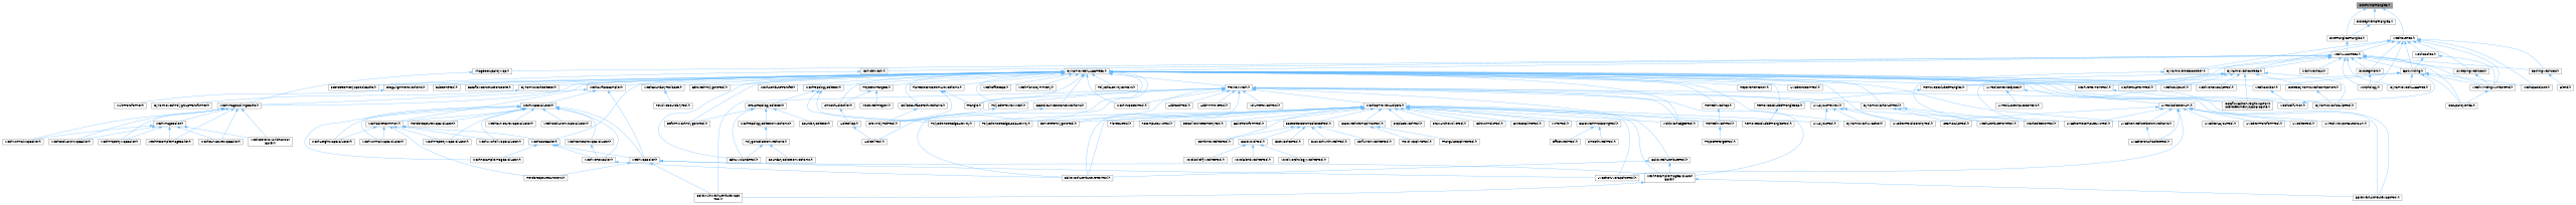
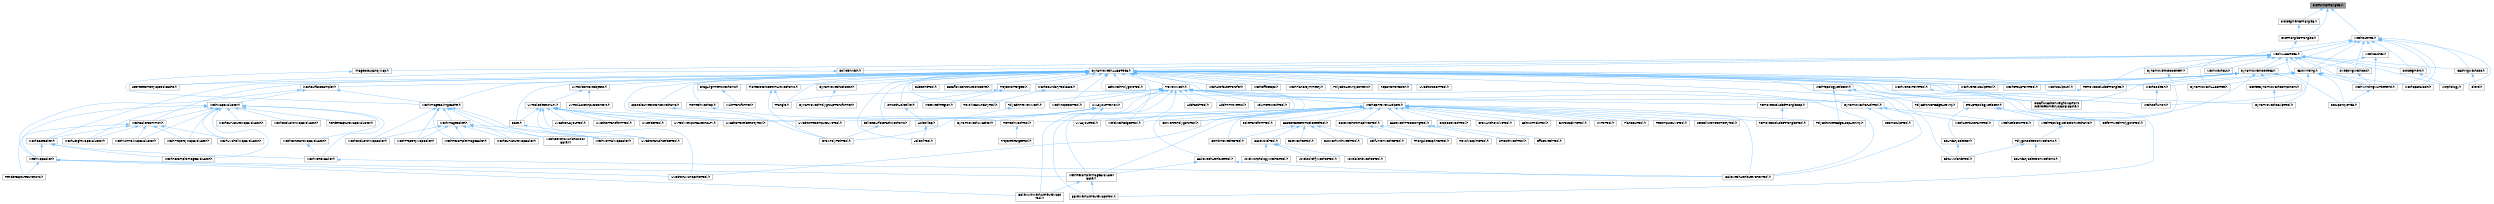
  digraph {
    node [color=grey40 fillcolor=white fontname=Helvetica fontsize=10 shape=box style=filled]
    edge [color=steelblue1 dir=back fontname=Helvetica fontsize=10 labelfontname=Helvetica labelfontsize=10 style=solid]
    n1 [color=gray40 fillcolor=grey60 fontcolor=black height=0.2 label="DistPoint3Triangle3.h" width=0.4]
    n2 [height=0.2 label="DistSegment3Triangle3.h" width=0.4]
    n3 [height=0.2 label="DistTriangle3Triangle3.h" width=0.4]
    n4 [height=0.2 label="MeshQueries.h" width=0.4]
    n5 [height=0.2 label="MeshAABBTree3.h" width=0.4]
    n6 [height=0.2 label="CachingMeshSDF.h" width=0.4]
    n7 [height=0.2 label="DynamicMeshOctree3.h" width=0.4]
    n8 [height=0.2 label="DynamicVerticesOctree7.h" width=0.4]
    n9 [height=0.2 label="FastWinding.h" width=0.4]
    n10 [height=0.2 label="MeshWindingNumberGrid.h" width=0.4]
    n11 [height=0.2 label="Morphology.h" width=0.4]
    n12 [height=0.2 label="DistSegment.h" width=0.4]
    n13 [height=0.2 label="SweepingMeshSDF.h" width=0.4]
    n14 [height=0.2 label="MeshSpatialSort.h" width=0.4]
    n15 [height=0.2 label="MeshCaches.h" width=0.4]
    n16 [height=0.2 label="ColliderMesh.h" width=0.4]
    n17 [height=0.2 label="DynamicMeshAABBTree3.h" width=0.4]
    n18 [height=0.2 label="OccupancyGrid3.h" width=0.4]
    n19 [height=0.2 label="RemoveOccludedTriangles.h" width=0.4]
    n20 [height=0.2 label="DynamicMeshAABBTree.h" width=0.4]
    n21 [height=0.2 label="ImageOccupancyMap.h" width=0.4]
    n22 [height=0.2 label="MeshMeshCut.h" width=0.4]
    n23 [height=0.2 label="Blend.h" width=0.4]
    n24 [height=0.2 label="SceneGeometrySpatialCache.h" width=0.4]
    n25 [height=0.2 label="BakeMeshAttributeMapsTool.h" width=0.4]
    n26 [height=0.2 label="BakeMeshAttributeVertexTool.h" width=0.4]
    n27 [height=0.2 label="CollectSurfacePathMechanic.h" width=0.4]
    n28 [height=0.2 label="CubeGridTool.h" width=0.4]
    n29 [height=0.2 label="DataflowConstructionScene.h" width=0.4]
    n30 [height=0.2 label="DataflowEditorWeightMapPaint\lSceneGeometrySpatialCache.h" width=0.4]
    n31 [height=0.2 label="DeformMeshPolygonsTool.h" width=0.4]
    n32 [height=0.2 label="DragAlignmentMechanic.h" width=0.4]
    n33 [height=0.2 label="Triangle.h" width=0.4]
    n34 [height=0.2 label="DynamicMeshBrushTool.h" width=0.4]
    n35 [height=0.2 label="DynamicMeshSculptTool.h" width=0.4]
    n36 [height=0.2 label="DynamicMeshSelector.h" width=0.4]
    n37 [height=0.2 label="DynamicMeshUVEditor.h" width=0.4]
    n38 [height=0.2 label="EditMeshPolygonsTool.h" width=0.4]
    n39 [height=0.2 label="EditUVIslandsTool.h" width=0.4]
    n40 [height=0.2 label="HoleFillTool.h" width=0.4]
    n41 [height=0.2 label="MeshAttributeTransfer.h" width=0.4]
    n42 [height=0.2 label="MeshBakerCommon.h" width=0.4]
    n43 [height=0.2 label="MeshBaseBaker.h" width=0.4]
    n44 [height=0.2 label="MeshBoolean.h" width=0.4]
    n45 [height=0.2 label="MeshSelfUnion.h" width=0.4]
    n46 [height=0.2 label="MeshBoundaryToolBase.h" width=0.4]
    n47 [height=0.2 label="MeshGroupPaintTool.h" width=0.4]
    n48 [height=0.2 label="MeshImageBakingCache.h" width=0.4]
    n49 [height=0.2 label="MeshInspectorTool.h" width=0.4]
    n50 [height=0.2 label="MeshOffsetOps.h" width=0.4]
    n51 [height=0.2 label="MeshPlanarSymmetry.h" width=0.4]
    n52 [height=0.2 label="MeshSculptUtil.h" width=0.4]
    n53 [height=0.2 label="MeshSurfaceSampler.h" width=0.4]
    n54 [height=0.2 label="MeshTopologySelector.h" width=0.4]
    n55 [height=0.2 label="MeshVertexPaintTool.h" width=0.4]
    n56 [height=0.2 label="MeshVertexSculptTool.h" width=0.4]
    n57 [height=0.2 label="PlaneDistanceFromHitMechanic.h" width=0.4]
    n58 [height=0.2 label="PolyEditActivityContext.h" width=0.4]
    n59 [height=0.2 label="PolyEditPreviewMesh.h" width=0.4]
    n60 [height=0.2 label="PreviewMesh.h" width=0.4]
    n61 [height=0.2 label="WeldMeshEdgesTool.h" width=0.4]
    n62 [height=0.2 label="UVEditorTexelDensityTool.h" width=0.4]
    n63 [height=0.2 label="ProjectionTargets.h" width=0.4]
    n64 [height=0.2 label="SmoothHoleFiller.h" width=0.4]
    n65 [height=0.2 label="RemeshMeshOp.h" width=0.4]
    n66 [height=0.2 label="RemoveOccludedTrianglesOp.h" width=0.4]
    n67 [height=0.2 label="RepairOrientation.h" width=0.4]
    n68 [height=0.2 label="SpatialCurveDistanceMechanic.h" width=0.4]
-   n69 [height=0.2 label="UVEditorMeshSelectionMechanic.h" width=0.4]
+   n69 [height=0.2 label="Base.h" width=0.4]
    n70 [height=0.2 label="UVEditorSeamTool.h" width=0.4]
    n71 [height=0.2 label="UVToolContextObjects.h" width=0.4]
    n72 [height=0.2 label="MeshSelectionTool.h" width=0.4]
    n73 [height=0.2 label="OctreeDynamicMeshComponent.h" width=0.4]
    n74 [height=0.2 label="MeshAttributePaintTool.h" width=0.4]
    n75 [height=0.2 label="DrawPolyPathTool.h" width=0.4]
    n76 [height=0.2 label="MultiTransformer.h" width=0.4]
    n77 [height=0.2 label="SeamSculptTool.h" width=0.4]
    n78 [height=0.2 label="DynamicMeshPolygroupTransformer.h" width=0.4]
    n79 [height=0.2 label="RenderCaptureFunctions.h" width=0.4]
    n80 [height=0.2 label="MeshHeightMapEvaluator.h" width=0.4]
    n81 [height=0.2 label="MeshNormalMapEvaluator.h" width=0.4]
    n82 [height=0.2 label="MeshPropertyMapEvaluator.h" width=0.4]
    n83 [height=0.2 label="MeshUVShellMapEvaluator.h" width=0.4]
    n84 [height=0.2 label="MeshMapBaker.h" width=0.4]
    n85 [height=0.2 label="MeshResampleImageEvaluator.h" width=0.4]
    n86 [height=0.2 label="MeshVertexBaker.h" width=0.4]
    n87 [height=0.2 label="RevolveBoundaryTool.h" width=0.4]
    n88 [height=0.2 label="MeshCurvatureMapBaker.h" width=0.4]
    n89 [height=0.2 label="MeshGenericWorldPosition\lBaker.h" width=0.4]
    n90 [height=0.2 label="MeshImageBaker.h" width=0.4]
    n91 [height=0.2 label="MeshNormalMapBaker.h" width=0.4]
    n92 [height=0.2 label="MeshOcclusionMapBaker.h" width=0.4]
    n93 [height=0.2 label="MeshPropertyMapBaker.h" width=0.4]
    n94 [height=0.2 label="MeshResampleImageBaker.h" width=0.4]
    n95 [height=0.2 label="MeshMapEvaluator.h" width=0.4]
    n96 [height=0.2 label="GroupTopologySelector.h" width=0.4]
    n97 [height=0.2 label="PolyEditInsertEdgeActivity.h" width=0.4]
    n98 [height=0.2 label="PolyEditInsertEdgeLoopActivity.h" width=0.4]
    n99 [height=0.2 label="MeshResampleImageEvaluator\lBase.h" width=0.4]
    n100 [height=0.2 label="BakeMultiMeshAttributeMaps\lTool.h" width=0.4]
    n101 [height=0.2 label="AddPatchTool.h" width=0.4]
    n102 [height=0.2 label="AddPrimitiveTool.h" width=0.4]
    n103 [height=0.2 label="BakeMeshAttributeTool.h" width=0.4]
    n104 [height=0.2 label="ConvertToPolygonsTool.h" width=0.4]
    n105 [height=0.2 label="MeshOpPreviewHelpers.h" width=0.4]
    n106 [height=0.2 label="UVLayoutPreview.h" width=0.4]
    n107 [height=0.2 label="VolumeToMeshTool.h" width=0.4]
    n108 [height=0.2 label="InsetMeshRegion.h" width=0.4]
    n109 [height=0.2 label="HoleFillOp.h" width=0.4]
    n110 [height=0.2 label="RemeshMeshTool.h" width=0.4]
    n111 [height=0.2 label="RemoveOccludedTrianglesTool.h" width=0.4]
    n112 [height=0.2 label="UVEditorBrushSelectTool.h" width=0.4]
    n113 [height=0.2 label="UVToolAssetInputsContext.h" width=0.4]
    n114 [height=0.2 label="UVToolSelectionAPI.h" width=0.4]
    n115 [height=0.2 label="UVEditorUVSnapshotTool.h" width=0.4]
    n116 [height=0.2 label="MeshConstantMapEvaluator.h" width=0.4]
    n117 [height=0.2 label="MeshCurvatureMapEvaluator.h" width=0.4]
    n118 [height=0.2 label="MeshOcclusionMapEvaluator.h" width=0.4]
    n119 [height=0.2 label="RenderCaptureMapEvaluator.h" width=0.4]
    n120 [height=0.2 label="BoundarySelector.h" width=0.4]
    n121 [height=0.2 label="MeshTopologySelectionMechanic.h" width=0.4]
    n122 [height=0.2 label="PolygonSelectionMechanic.h" width=0.4]
    n123 [height=0.2 label="BoundarySelectionMechanic.h" width=0.4]
    n124 [height=0.2 label="BakeTransformTool.h" width=0.4]
    n125 [height=0.2 label="BaseCreateFromSelectedTool.h" width=0.4]
    n126 [height=0.2 label="CombineMeshesTool.h" width=0.4]
    n127 [height=0.2 label="BaseMeshFromSplinesTool.h" width=0.4]
    n128 [height=0.2 label="BaseMeshProcessingTool.h" width=0.4]
    n129 [height=0.2 label="DisplaceMeshTool.h" width=0.4]
    n130 [height=0.2 label="DrawAndRevolveTool.h" width=0.4]
    n131 [height=0.2 label="EditNormalsTool.h" width=0.4]
    n132 [height=0.2 label="ExtractSplineTool.h" width=0.4]
    n133 [height=0.2 label="MirrorTool.h" width=0.4]
    n134 [height=0.2 label="PlaneCutTool.h" width=0.4]
    n135 [height=0.2 label="RecomputeUVsTool.h" width=0.4]
    n136 [height=0.2 label="SetCollisionGeometryTool.h" width=0.4]
    n137 [height=0.2 label="UVLayoutTool.h" width=0.4]
    n138 [height=0.2 label="UVEditorRecomputeUVsTool.h" width=0.4]
    n139 [height=0.2 label="BaseVoxelTool.h" width=0.4]
    n140 [height=0.2 label="CSGMeshesTool.h" width=0.4]
    n141 [height=0.2 label="CutMeshWithMeshTool.h" width=0.4]
    n142 [height=0.2 label="SelfUnionMeshesTool.h" width=0.4]
    n143 [height=0.2 label="RevolveSplineTool.h" width=0.4]
    n144 [height=0.2 label="TriangulateSplinesTool.h" width=0.4]
    n145 [height=0.2 label="OffsetMeshTool.h" width=0.4]
    n146 [height=0.2 label="SmoothMeshTool.h" width=0.4]
    n147 [height=0.2 label="ProjectToTargetTool.h" width=0.4]
    n148 [height=0.2 label="VoxelBlendMeshesTool.h" width=0.4]
    n149 [height=0.2 label="VoxelMorphologyMeshesTool.h" width=0.4]
    n150 [height=0.2 label="VoxelSolidifyMeshesTool.h" width=0.4]
    n151 [height=0.2 label="UVEditorLayoutTool.h" width=0.4]
    n152 [height=0.2 label="UVEditorTransformTool.h" width=0.4]
    n153 [height=0.2 label="UVSelectTool.h" width=0.4]
    n154 [height=0.2 label="UVToolViewportButtonsAPI.h" width=0.4]
    n1 -> n2
    n1 -> n3
    n1 -> n4
    n2 -> n3
    n3 -> n5
    n4 -> n5
    n4 -> n6
    n4 -> n7
    n4 -> n8
    n4 -> n9
    n4 -> n10
    n4 -> n11
    n4 -> n12
    n4 -> n13
    n4 -> n14
    n4 -> n15
    n5 -> n6
    n5 -> n7
    n5 -> n8
    n5 -> n9
    n5 -> n10
    n5 -> n11
    n5 -> n12
    n5 -> n13
    n5 -> n16
    n5 -> n17
    n5 -> n18
    n5 -> n19
    n5 -> n20
    n5 -> n21
    n5 -> n22
    n6 -> n23
    n7 -> n30
    n7 -> n35
    n7 -> n47
    n7 -> n52
    n7 -> n55
    n7 -> n56
    n7 -> n72
    n7 -> n73
    n8 -> n74
    n9 -> n10
    n9 -> n14
    n9 -> n18
    n9 -> n19
    n9 -> n20
    n9 -> n44
-   n45 -> n9
+   n9 -> n45
    n10 -> n18
    n12 -> n11
    n13 -> n10
    n15 -> n9
    n15 -> n10
    n16 -> n24
    n17 -> n24
    n17 -> n25
    n17 -> n26
    n17 -> n27
    n17 -> n28
    n17 -> n29
    n17 -> n30
    n17 -> n31
    n17 -> n32
    n17 -> n33
    n17 -> n34
    n17 -> n35
    n17 -> n36
-   n17 -> n37
    n17 -> n38
    n17 -> n39
    n17 -> n40
    n17 -> n41
    n17 -> n42
    n17 -> n43
    n17 -> n44
    n17 -> n45
    n17 -> n46
    n17 -> n47
    n17 -> n48
    n17 -> n49
    n17 -> n50
    n17 -> n51
    n17 -> n52
    n17 -> n53
    n17 -> n54
    n17 -> n55
    n17 -> n56
    n17 -> n57
    n17 -> n58
    n17 -> n59
    n17 -> n60
    n17 -> n61
    n17 -> n62
    n17 -> n63
    n17 -> n64
    n17 -> n65
    n17 -> n66
    n17 -> n67
    n17 -> n68
    n17 -> n69
    n17 -> n70
    n17 -> n71
    n19 -> n66
    n21 -> n48
    n27 -> n75
    n32 -> n76
    n34 -> n72
    n34 -> n74
    n34 -> n77
    n36 -> n78
    n42 -> n43
    n42 -> n79
    n42 -> n80
    n42 -> n81
    n42 -> n82
    n42 -> n83
    n43 -> n84
    n43 -> n85
    n43 -> n86
    n44 -> n45
    n46 -> n87
    n48 -> n88
    n48 -> n89
    n48 -> n90
    n48 -> n91
    n48 -> n92
    n48 -> n93
    n48 -> n94
    n53 -> n48
    n53 -> n84
    n53 -> n95
    n54 -> n96
    n54 -> n97
    n54 -> n98
    n55 -> n30
    n57 -> n33
    n57 -> n75
    n59 -> n75
    n60 -> n25
    n60 -> n26
    n60 -> n33
    n60 -> n34
    n60 -> n49
    n60 -> n59
    n60 -> n61
    n60 -> n99
    n60 -> n100
    n60 -> n101
    n60 -> n102
    n60 -> n103
    n60 -> n104
    n60 -> n105
    n60 -> n106
    n60 -> n107
    n63 -> n64
    n63 -> n108
    n64 -> n109
    n65 -> n110
    n66 -> n111
    n68 -> n75
    n69 -> n112
    n71 -> n113
    n71 -> n114
    n73 -> n35
    n84 -> n79
    n84 -> n99
    n84 -> n100
    n84 -> n115
    n86 -> n26
    n90 -> n88
    n90 -> n89
    n90 -> n91
    n90 -> n92
    n90 -> n93
    n90 -> n94
    n95 -> n42
    n95 -> n80
    n95 -> n81
    n95 -> n82
    n95 -> n83
    n95 -> n84
    n95 -> n85
    n95 -> n86
    n95 -> n116
    n95 -> n117
    n95 -> n118
    n95 -> n119
    n96 -> n31
-   n96 -> n39
+   n120 -> n39
    n96 -> n120
    n96 -> n121
    n99 -> n25
    n99 -> n100
    n103 -> n26
    n103 -> n99
    n105 -> n26
    n105 -> n61
-   n105 -> n97
+   n105 -> n27
    n105 -> n98
    n105 -> n99
    n105 -> n104
    n105 -> n110
    n105 -> n111
    n105 -> n115
    n105 -> n124
    n105 -> n125
    n105 -> n126
    n105 -> n127
    n105 -> n128
    n105 -> n129
    n105 -> n130
    n105 -> n131
    n105 -> n132
    n105 -> n133
    n105 -> n134
    n105 -> n135
    n105 -> n136
    n105 -> n137
    n106 -> n37
    n106 -> n62
    n106 -> n137
    n106 -> n138
    n109 -> n40
    n110 -> n147
    n114 -> n62
    n114 -> n69
    n114 -> n112
    n114 -> n115
    n114 -> n138
    n114 -> n151
    n114 -> n152
    n114 -> n153
    n114 -> n154
    n116 -> n86
    n121 -> n122
    n122 -> n39
    n122 -> n123
    n125 -> n126
    n125 -> n139
    n125 -> n140
    n125 -> n141
    n125 -> n142
    n127 -> n143
    n127 -> n144
    n128 -> n145
    n128 -> n146
    n139 -> n148
    n139 -> n149
    n139 -> n150
  }
